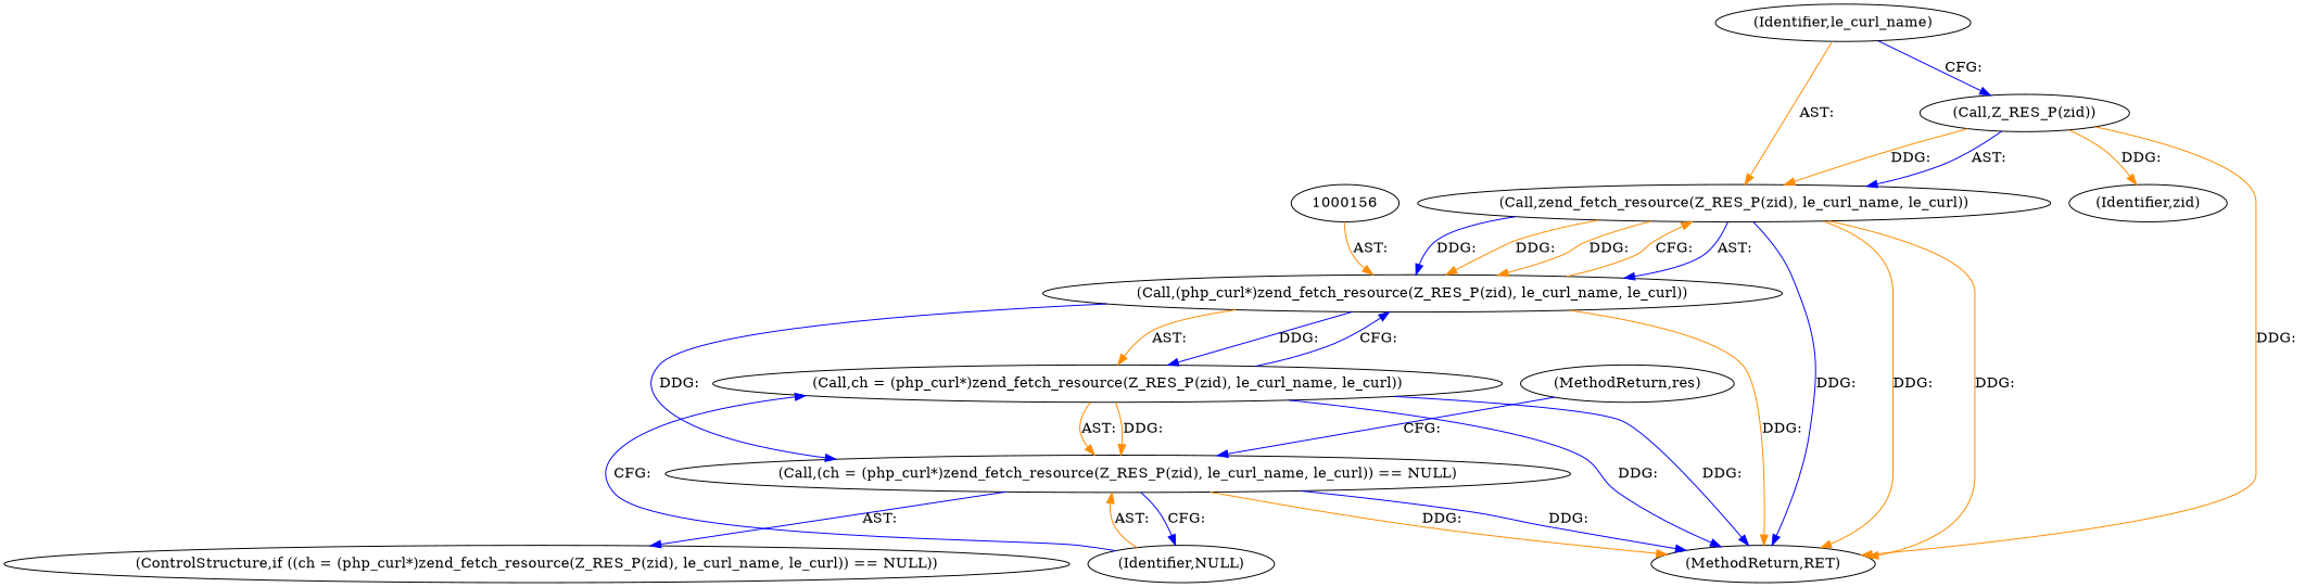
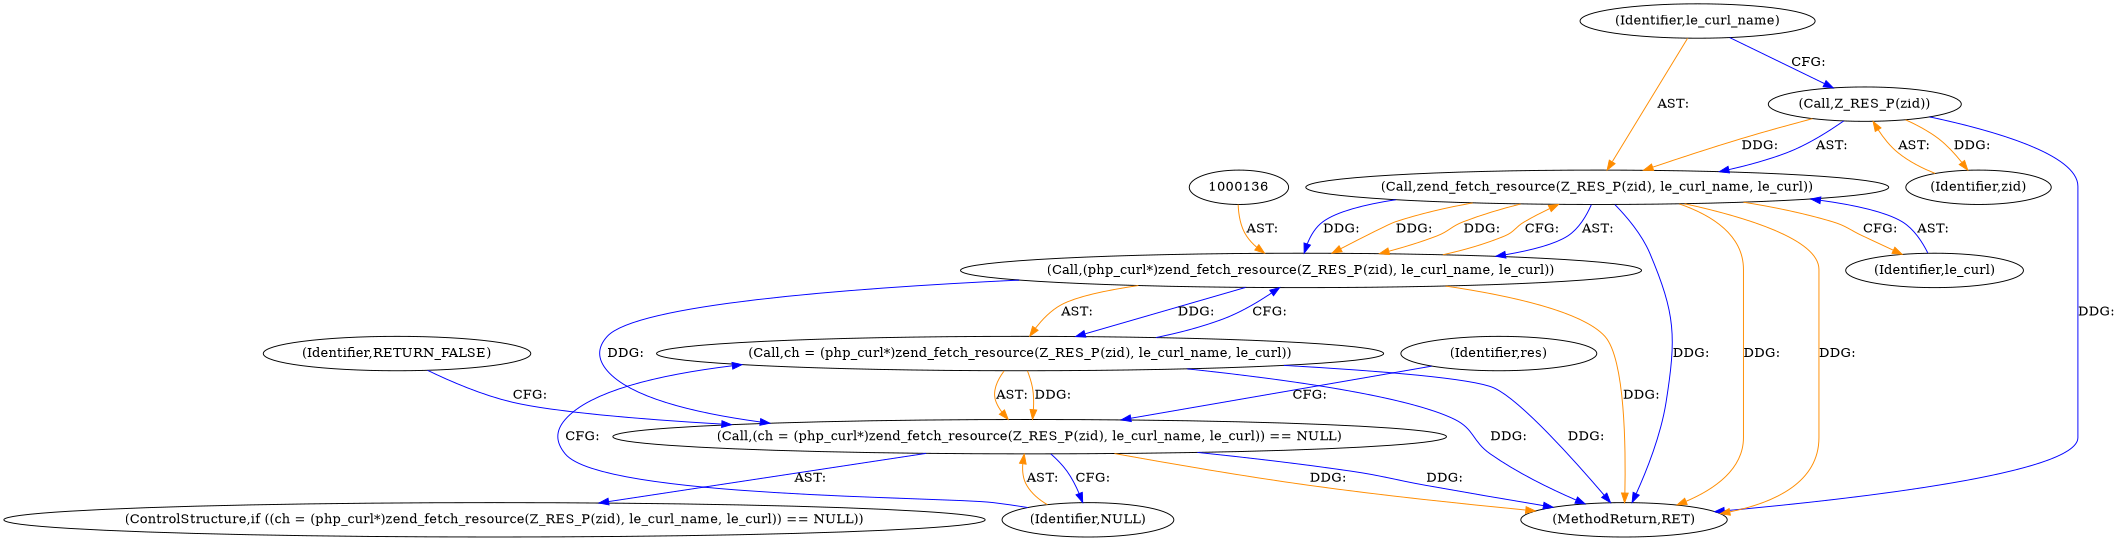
  digraph {
    edge [color=blue]
    n1 [label="(Call,Z_RES_P(zid))"]
    n2 [label="(Call,zend_fetch_resource(Z_RES_P(zid), le_curl_name, le_curl))"]
    n3 [label="(MethodReturn,RET)"]
    n4 [label="(Identifier,zid)"]
    n5 [label="(Call,(php_curl*)zend_fetch_resource(Z_RES_P(zid), le_curl_name, le_curl))"]
+   n6 [label="(Identifier,le_curl)"]
    n7 [label="(Call,(ch = (php_curl*)zend_fetch_resource(Z_RES_P(zid), le_curl_name, le_curl)) == NULL)"]
    n8 [label="(Call,ch = (php_curl*)zend_fetch_resource(Z_RES_P(zid), le_curl_name, le_curl))"]
    n9 [label="(ControlStructure,if ((ch = (php_curl*)zend_fetch_resource(Z_RES_P(zid), le_curl_name, le_curl)) == NULL))"]
    n10 [label="(Identifier,NULL)"]
-   n11 [label="(MethodReturn,res)"]
+   n11 [label="(Identifier,res)"]
    n12 [label="(Identifier,le_curl_name)"]
-   1000136 [label=1000156]
+   n13 [label="(Identifier,RETURN_FALSE)"]
+   1000136
    n1 -> n2 [label="AST: "]
    n1 -> n2 [color=darkorange label="DDG: "]
-   n1 -> n3 [color=darkorange label="DDG: "]
+   n1 -> n3 [label="DDG: "]
    n1 -> n4 [color=darkorange label="DDG: "]
    n2 -> n3 [label="DDG: "]
    n2 -> n3 [color=darkorange label="DDG: "]
    n2 -> n3 [color=darkorange label="DDG: "]
    n2 -> n5 [label="AST: "]
    n2 -> n5 [label="DDG: "]
    n2 -> n5 [color=darkorange label="DDG: "]
    n2 -> n5 [color=darkorange label="DDG: "]
+   n2 -> n6 [color=darkorange label="CFG: "]
+   n4 -> n1 [color=darkorange label="AST: "]
    n5 -> n2 [color=darkorange label="CFG: "]
    n5 -> n3 [color=darkorange label="DDG: "]
    n5 -> n7 [label="DDG: "]
    n5 -> n8 [color=darkorange label="AST: "]
    n5 -> n8 [label="DDG: "]
+   n6 -> n2 [label="AST: "]
    n7 -> n3 [color=darkorange label="DDG: "]
    n7 -> n3 [label="DDG: "]
    n7 -> n9 [label="AST: "]
    n7 -> n10 [label="CFG: "]
    n8 -> n3 [label="DDG: "]
    n8 -> n3 [label="DDG: "]
    n8 -> n5 [label="CFG: "]
    n8 -> n7 [color=darkorange label="AST: "]
    n8 -> n7 [color=darkorange label="DDG: "]
    n10 -> n7 [color=darkorange label="AST: "]
    n10 -> n8 [label="CFG: "]
    n11 -> n7 [label="CFG: "]
    n12 -> n1 [label="CFG: "]
    n12 -> n2 [color=darkorange label="AST: "]
+   n13 -> n7 [label="CFG: "]
    1000136 -> n5 [color=darkorange label="AST: "]
  }
